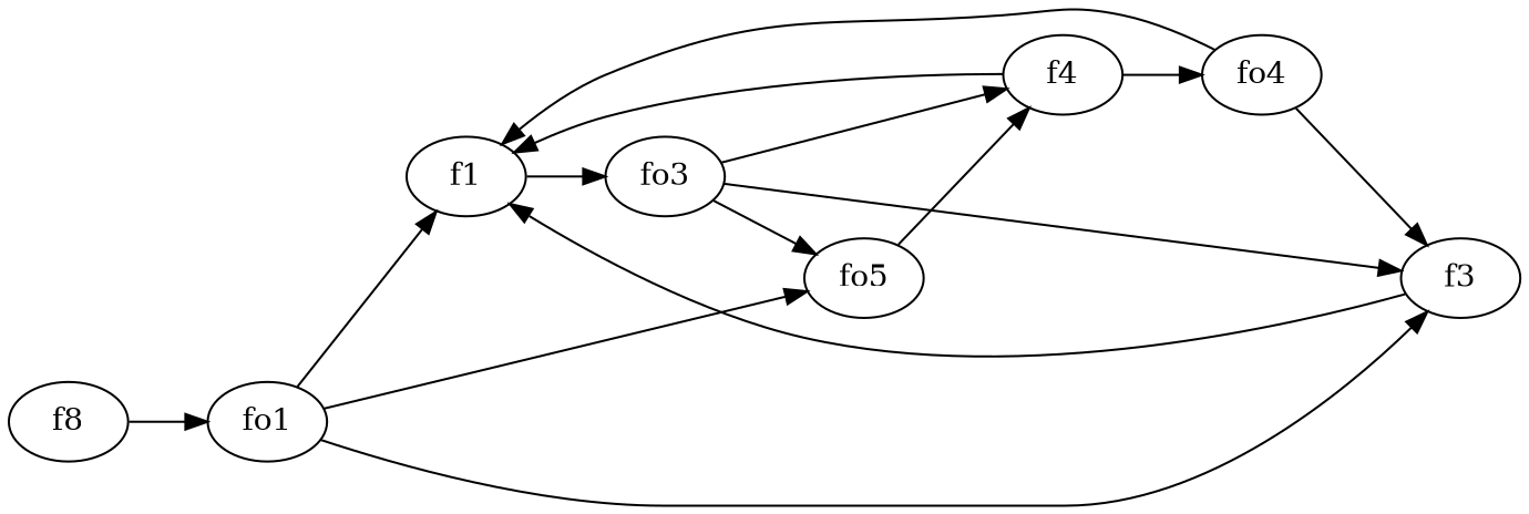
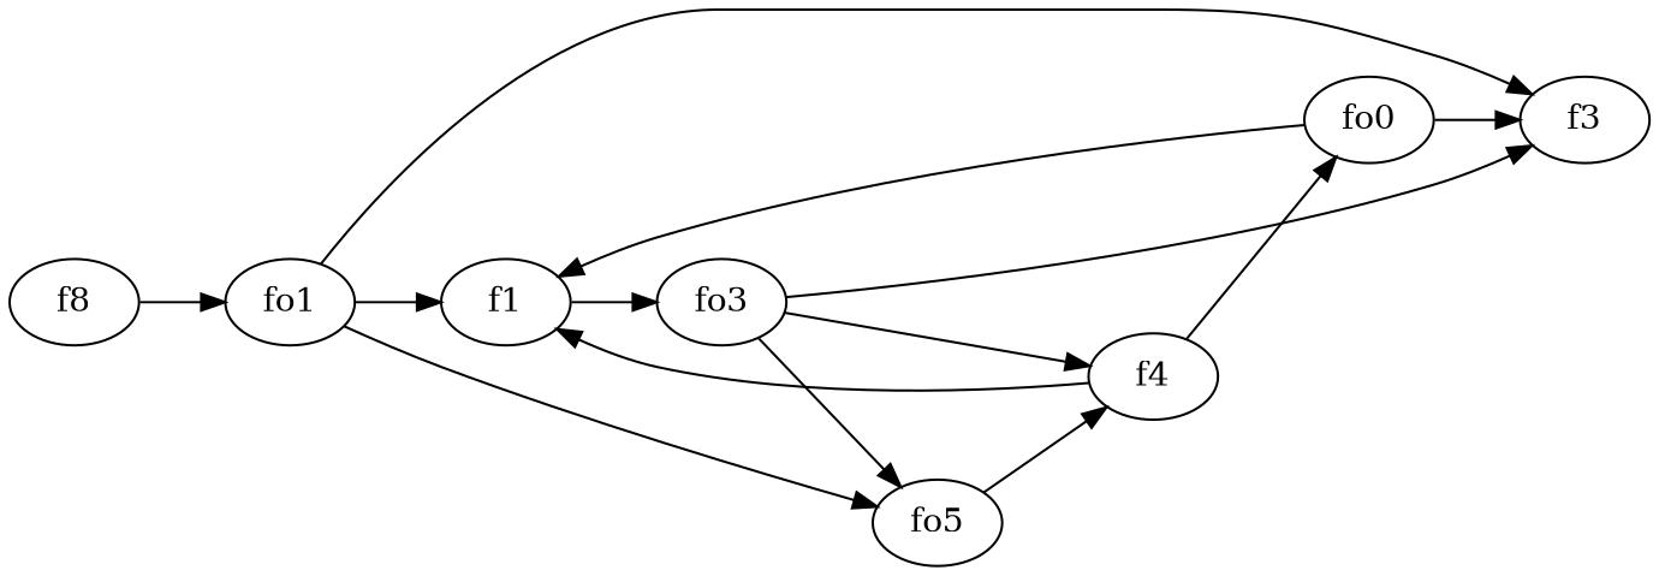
  strict digraph {
    rankdir=LR
    edge [weight=2]
    f1
    fo3
    f3
    f4
    n5 [label=fo5]
    n6 [label=f8]
    fo1
-   fo4
+   fo4 [label=fo0]
    f1 -> fo3
    fo3 -> f3
    fo3 -> f4
    fo3 -> n5
-   f3 -> f1
    f4 -> f1
    f4 -> fo4
    n5 -> f4
    n6 -> fo1
    fo1 -> f1
    fo1 -> f3
    fo1 -> n5
    fo4 -> f1
    fo4 -> f3
  }
